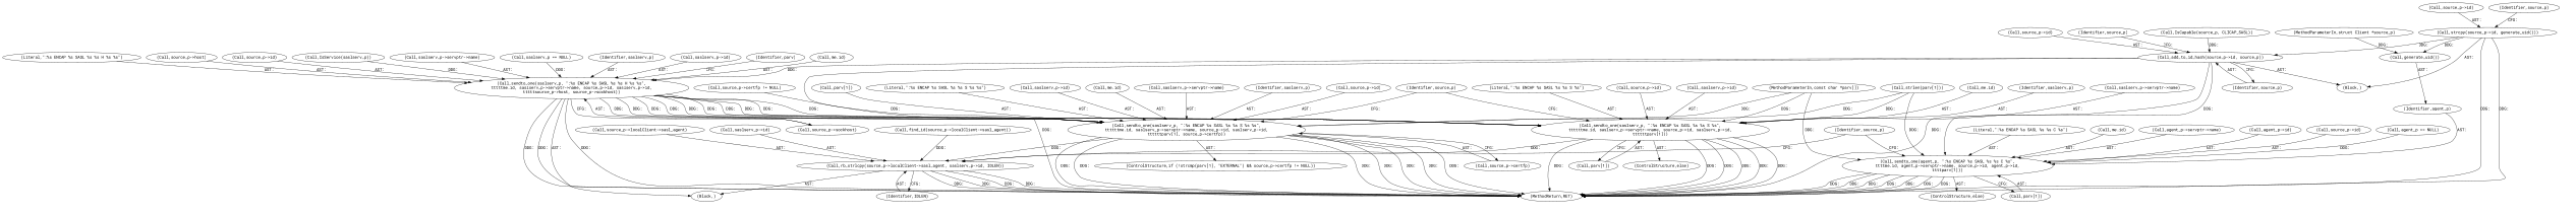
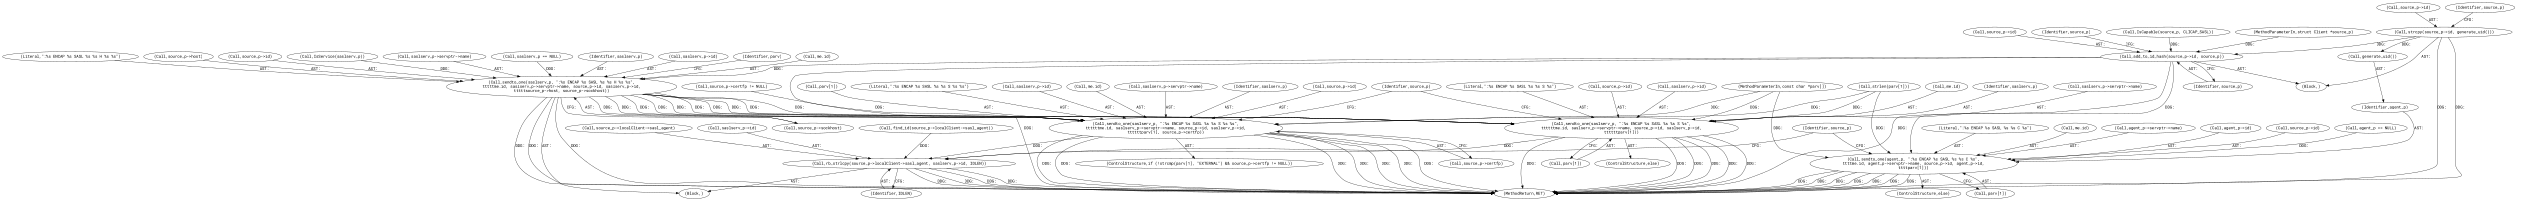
  digraph {
    fontname="Roboto Mono"
    node [fontname="Roboto Mono"]
    edge [fontname="Roboto Mono"]
    n1 [label="(Call,strcpy(source_p->id, generate_uid()))"]
    n2 [label="(Call,add_to_id_hash(source_p->id, source_p))"]
    n3 [label="(Block,)"]
    n4 [label="(MethodReturn,RET)"]
    n5 [label="(Call,generate_uid())"]
    n6 [label="(Call,sendto_one(saslserv_p, \":%s ENCAP %s SASL %s %s H %s %s\",\n\t\t\t\t\tme.id, saslserv_p->servptr->name, source_p->id, saslserv_p->id,\n\t\t\t\t\tsource_p->host, source_p->sockhost))"]
    n7 [label="(Call,sendto_one(agent_p, \":%s ENCAP %s SASL %s %s C %s\",\n\t\t\t\tme.id, agent_p->servptr->name, source_p->id, agent_p->id,\n\t\t\t\tparv[1]))"]
    n8 [label="(Identifier,source_p)"]
    n9 [label="(Identifier,agent_p)"]
    n10 [label="(Call,sendto_one(saslserv_p, \":%s ENCAP %s SASL %s %s S %s %s\",\n\t\t\t\t\t\tme.id, saslserv_p->servptr->name, source_p->id, saslserv_p->id,\n\t\t\t\t\t\tparv[1], source_p->certfp))"]
    n11 [label="(Call,sendto_one(saslserv_p, \":%s ENCAP %s SASL %s %s S %s\",\n\t\t\t\t\t\tme.id, saslserv_p->servptr->name, source_p->id, saslserv_p->id,\n\t\t\t\t\t\tparv[1]))"]
    n12 [label="(Call,source_p->sockhost)"]
    n13 [label="(Block,)"]
    n14 [label="(ControlStructure,else)"]
    n15 [label="(Call,parv[1])"]
    n16 [label="(Call,rb_strlcpy(source_p->localClient->sasl_agent, saslserv_p->id, IDLEN))"]
    n17 [label="(ControlStructure,if (!strcmp(parv[1], \"EXTERNAL\") && source_p->certfp != NULL))"]
    n18 [label="(Call,source_p->certfp)"]
    n19 [label="(Call,parv[1])"]
    n20 [label="(ControlStructure,else)"]
    n21 [label="(Identifier,IDLEN)"]
    n22 [label="(Identifier,source_p)"]
    n23 [label="(Literal,\":%s ENCAP %s SASL %s %s S %s\")"]
    n24 [label="(Call,source_p->id)"]
    n25 [label="(Call,saslserv_p->servptr->name)"]
    n26 [label="(Call,saslserv_p == NULL)"]
    n27 [label="(Call,saslserv_p->id)"]
    n28 [label="(Call,source_p->id)"]
    n29 [label="(Call,saslserv_p->id)"]
    n30 [label="(Identifier,saslserv_p)"]
    n31 [label="(Call,strlen(parv[1]))"]
    n32 [label="(Call,saslserv_p->id)"]
    n33 [label="(Call,source_p->localClient->sasl_agent)"]
    n34 [label="(Call,me.id)"]
    n35 [label="(Call,saslserv_p->servptr->name)"]
    n36 [label="(Identifier,saslserv_p)"]
    n37 [label="(Call,agent_p->servptr->name)"]
    n38 [label="(Call,source_p->id)"]
    n39 [label="(Call,agent_p->id)"]
    n40 [label="(Call,source_p->id)"]
    n41 [label="(Identifier,parv)"]
    n42 [label="(Call,me.id)"]
    n43 [label="(Call,me.id)"]
    n44 [label="(Identifier,source_p)"]
    n45 [label="(Literal,\":%s ENCAP %s SASL %s %s S %s %s\")"]
    n46 [label="(Literal,\":%s ENCAP %s SASL %s %s H %s %s\")"]
    n47 [label="(Call,saslserv_p->id)"]
    n48 [label="(MethodParameterIn,const char *parv[])"]
    n49 [label="(Identifier,saslserv_p)"]
    n50 [label="(Call,source_p->host)"]
    n51 [label="(Call,agent_p == NULL)"]
    n52 [label="(Call,source_p->id)"]
    n53 [label="(Identifier,source_p)"]
    n54 [label="(Call,source_p->certfp != NULL)"]
    n55 [label="(Literal,\":%s ENCAP %s SASL %s %s C %s\")"]
    n56 [label="(Call,source_p->id)"]
    n57 [label="(MethodParameterIn,struct Client *source_p)"]
    n58 [label="(Identifier,source_p)"]
    n59 [label="(Call,me.id)"]
    n60 [label="(Call,find_id(source_p->localClient->sasl_agent))"]
    n61 [label="(Call,parv[1])"]
    n62 [label="(Call,IsService(saslserv_p))"]
    n63 [label="(Call,IsCapable(source_p, CLICAP_SASL))"]
    n64 [label="(Call,saslserv_p->servptr->name)"]
    n1 -> n2 [label="DDG: "]
    n1 -> n3 [label="AST: "]
    n1 -> n4 [label="DDG: "]
    n1 -> n4 [label="DDG: "]
    n1 -> n5 [label="DDG: "]
    n2 -> n3 [label="AST: "]
    n2 -> n4 [label="DDG: "]
    n2 -> n4 [label="DDG: "]
    n2 -> n6 [label="DDG: "]
    n2 -> n7 [label="DDG: "]
    n2 -> n8 [label="CFG: "]
    n5 -> n9 [label="AST: "]
    n6 -> n4 [label="DDG: "]
    n6 -> n4 [label="DDG: "]
    n6 -> n4 [label="DDG: "]
    n6 -> n10 [label="DDG: "]
    n6 -> n10 [label="DDG: "]
    n6 -> n10 [label="DDG: "]
    n6 -> n10 [label="DDG: "]
    n6 -> n10 [label="DDG: "]
    n6 -> n11 [label="DDG: "]
    n6 -> n11 [label="DDG: "]
    n6 -> n11 [label="DDG: "]
    n6 -> n11 [label="DDG: "]
    n6 -> n11 [label="DDG: "]
    n6 -> n12 [label="CFG: "]
    n6 -> n13 [label="AST: "]
    n7 -> n4 [label="DDG: "]
    n7 -> n4 [label="DDG: "]
    n7 -> n4 [label="DDG: "]
    n7 -> n4 [label="DDG: "]
    n7 -> n4 [label="DDG: "]
    n7 -> n4 [label="DDG: "]
    n7 -> n4 [label="DDG: "]
    n7 -> n14 [label="AST: "]
    n7 -> n15 [label="CFG: "]
    n8 -> n2 [label="AST: "]
    n9 -> n7 [label="AST: "]
    n10 -> n4 [label="DDG: "]
    n10 -> n4 [label="DDG: "]
    n10 -> n4 [label="DDG: "]
    n10 -> n4 [label="DDG: "]
    n10 -> n4 [label="DDG: "]
    n10 -> n4 [label="DDG: "]
    n10 -> n4 [label="DDG: "]
    n10 -> n16 [label="DDG: "]
    n10 -> n17 [label="AST: "]
    n10 -> n18 [label="CFG: "]
    n11 -> n4 [label="DDG: "]
    n11 -> n4 [label="DDG: "]
    n11 -> n4 [label="DDG: "]
    n11 -> n4 [label="DDG: "]
    n11 -> n4 [label="DDG: "]
    n11 -> n4 [label="DDG: "]
    n11 -> n16 [label="DDG: "]
    n11 -> n19 [label="CFG: "]
    n11 -> n20 [label="AST: "]
    n12 -> n6 [label="AST: "]
    n15 -> n7 [label="AST: "]
    n16 -> n4 [label="DDG: "]
    n16 -> n4 [label="DDG: "]
    n16 -> n4 [label="DDG: "]
    n16 -> n4 [label="DDG: "]
    n16 -> n13 [label="AST: "]
    n16 -> n21 [label="CFG: "]
    n18 -> n10 [label="AST: "]
    n19 -> n11 [label="AST: "]
    n21 -> n16 [label="AST: "]
    n22 -> n7 [label="CFG: "]
    n22 -> n16 [label="CFG: "]
    n23 -> n11 [label="AST: "]
    n24 -> n1 [label="AST: "]
    n25 -> n6 [label="AST: "]
    n26 -> n6 [label="DDG: "]
    n27 -> n10 [label="AST: "]
    n28 -> n11 [label="AST: "]
    n29 -> n11 [label="AST: "]
    n30 -> n6 [label="AST: "]
    n31 -> n7 [label="DDG: "]
    n31 -> n10 [label="DDG: "]
    n31 -> n11 [label="DDG: "]
    n32 -> n6 [label="AST: "]
    n33 -> n16 [label="AST: "]
    n34 -> n10 [label="AST: "]
    n35 -> n10 [label="AST: "]
    n36 -> n10 [label="AST: "]
    n37 -> n7 [label="AST: "]
    n38 -> n10 [label="AST: "]
    n39 -> n7 [label="AST: "]
    n40 -> n7 [label="AST: "]
    n41 -> n6 [label="CFG: "]
    n42 -> n6 [label="AST: "]
    n43 -> n11 [label="AST: "]
    n44 -> n10 [label="CFG: "]
    n44 -> n11 [label="CFG: "]
    n45 -> n10 [label="AST: "]
    n46 -> n6 [label="AST: "]
    n47 -> n16 [label="AST: "]
    n48 -> n7 [label="DDG: "]
    n48 -> n10 [label="DDG: "]
    n48 -> n11 [label="DDG: "]
    n49 -> n11 [label="AST: "]
    n50 -> n6 [label="AST: "]
    n51 -> n7 [label="DDG: "]
    n52 -> n6 [label="AST: "]
    n53 -> n1 [label="CFG: "]
    n54 -> n10 [label="DDG: "]
    n55 -> n7 [label="AST: "]
    n56 -> n2 [label="AST: "]
-   n57 -> n5 [label="DDG: "]
+   n57 -> n2 [label="DDG: "]
    n58 -> n2 [label="CFG: "]
    n59 -> n7 [label="AST: "]
    n60 -> n16 [label="DDG: "]
    n61 -> n10 [label="AST: "]
    n62 -> n6 [label="DDG: "]
    n63 -> n2 [label="DDG: "]
    n64 -> n11 [label="AST: "]
  }
